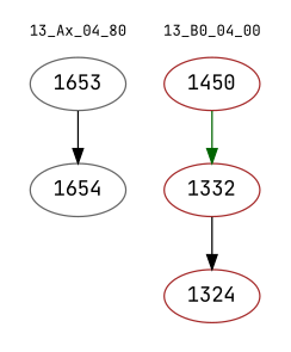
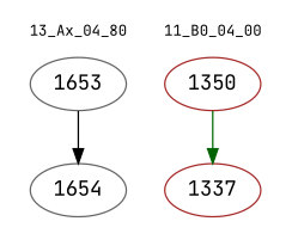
  digraph {
    fontname="JetBrains Mono"
    node [color=brown fillcolor=white fontname="JetBrains Mono" style=filled]
    edge [color=black fontname="JetBrains Mono"]
    n1 [color=gray40 label=1653]
    n2 [color=gray40 label=1654]
-   n3 [label=1450]
-   n4 [label=1332]
-   n5 [label=1324]
+   n3 [label=1350]
+   n4 [label=1337]
    subgraph cluster_1 {
      color=white
      fontsize=10
      label="13_Ax_04_80"
      n1
      n2
    }
    subgraph cluster_2 {
      color=white
      fontsize=10
-     label="13_B0_04_00"
+     label="11_B0_04_00"
      n3
      n4
-     n5
    }
    n1 -> n2
    n3 -> n4 [color=darkgreen]
-   n4 -> n5
  }
